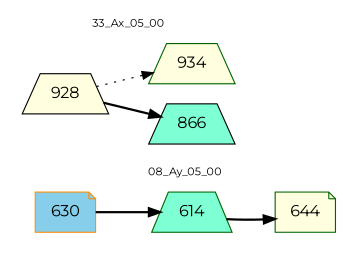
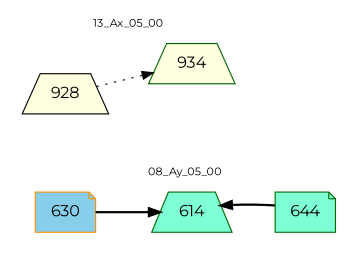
  digraph {
    fontname=Montserrat
    rankdir=LR
    node [color=darkgreen fillcolor=lightyellow fontname=Montserrat shape=trapezium style=filled]
    edge [color=black fontname=Montserrat style=bold]
    n1 [color=darkorange fillcolor=skyblue label=630 shape=note]
    n2 [fillcolor=aquamarine label=614]
-   n3 [label=644 shape=note]
+   n3 [fillcolor=aquamarine label=644 shape=note]
    n4 [color=black label=928]
-   n5 [color=black fillcolor=aquamarine label=866]
    n6 [label=934]
    subgraph cluster_1 {
      color=white
      fontsize=10
      label="08_Ay_05_00"
      n1
      n2
      n3
    }
    subgraph cluster_2 {
      color=white
      fontsize=10
-     label="33_Ax_05_00"
+     label="13_Ax_05_00"
      n4
-     n5
      n6
    }
    n1 -> n2
-   n2 -> n3
-   n4 -> n5
+   n3 -> n2
    n4 -> n6 [style=dotted]
  }
